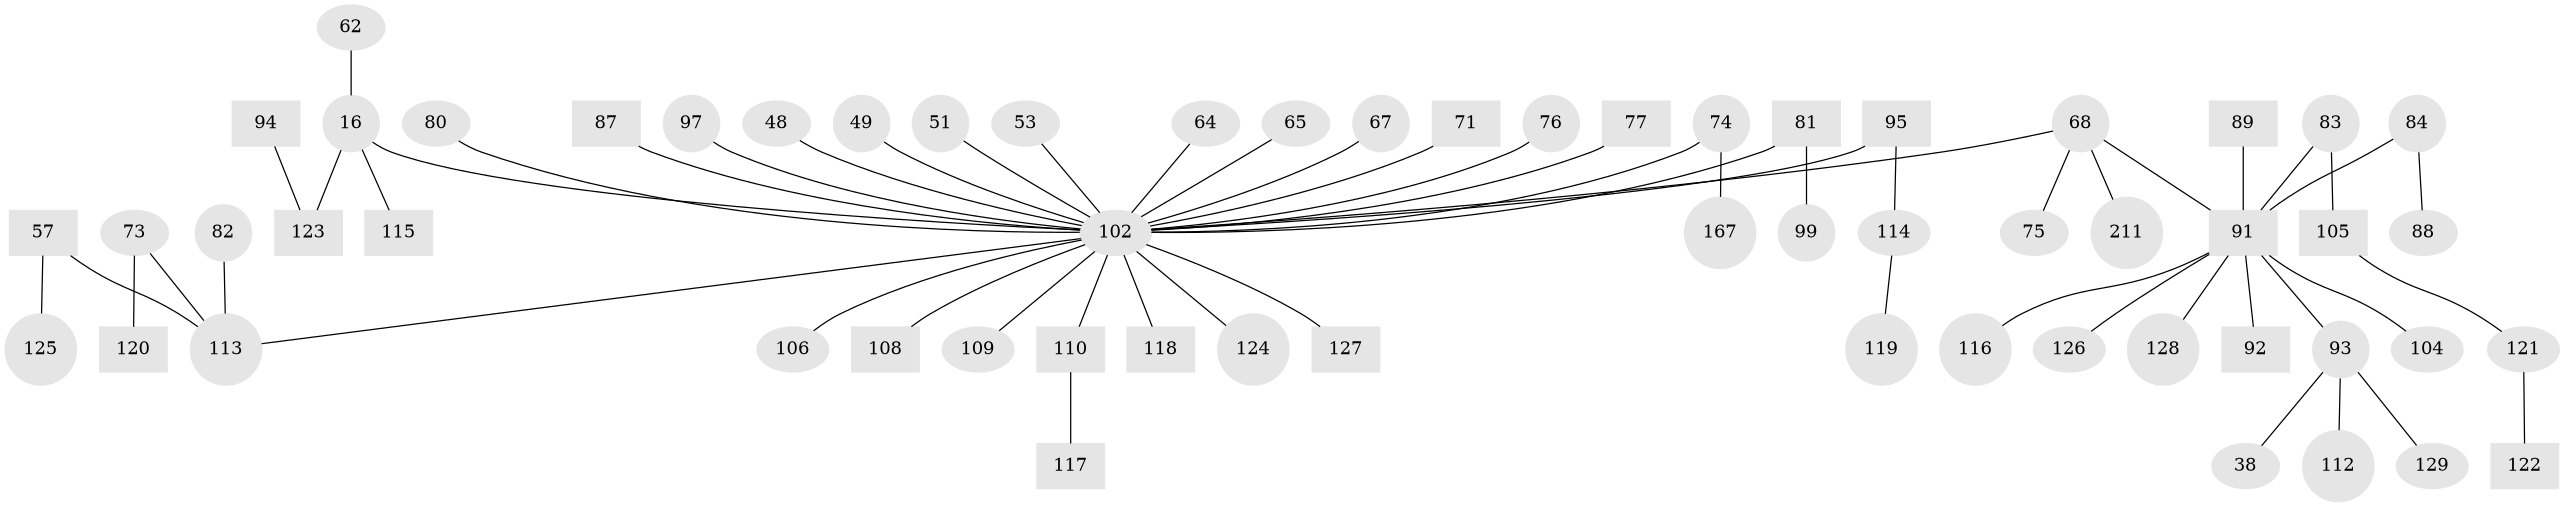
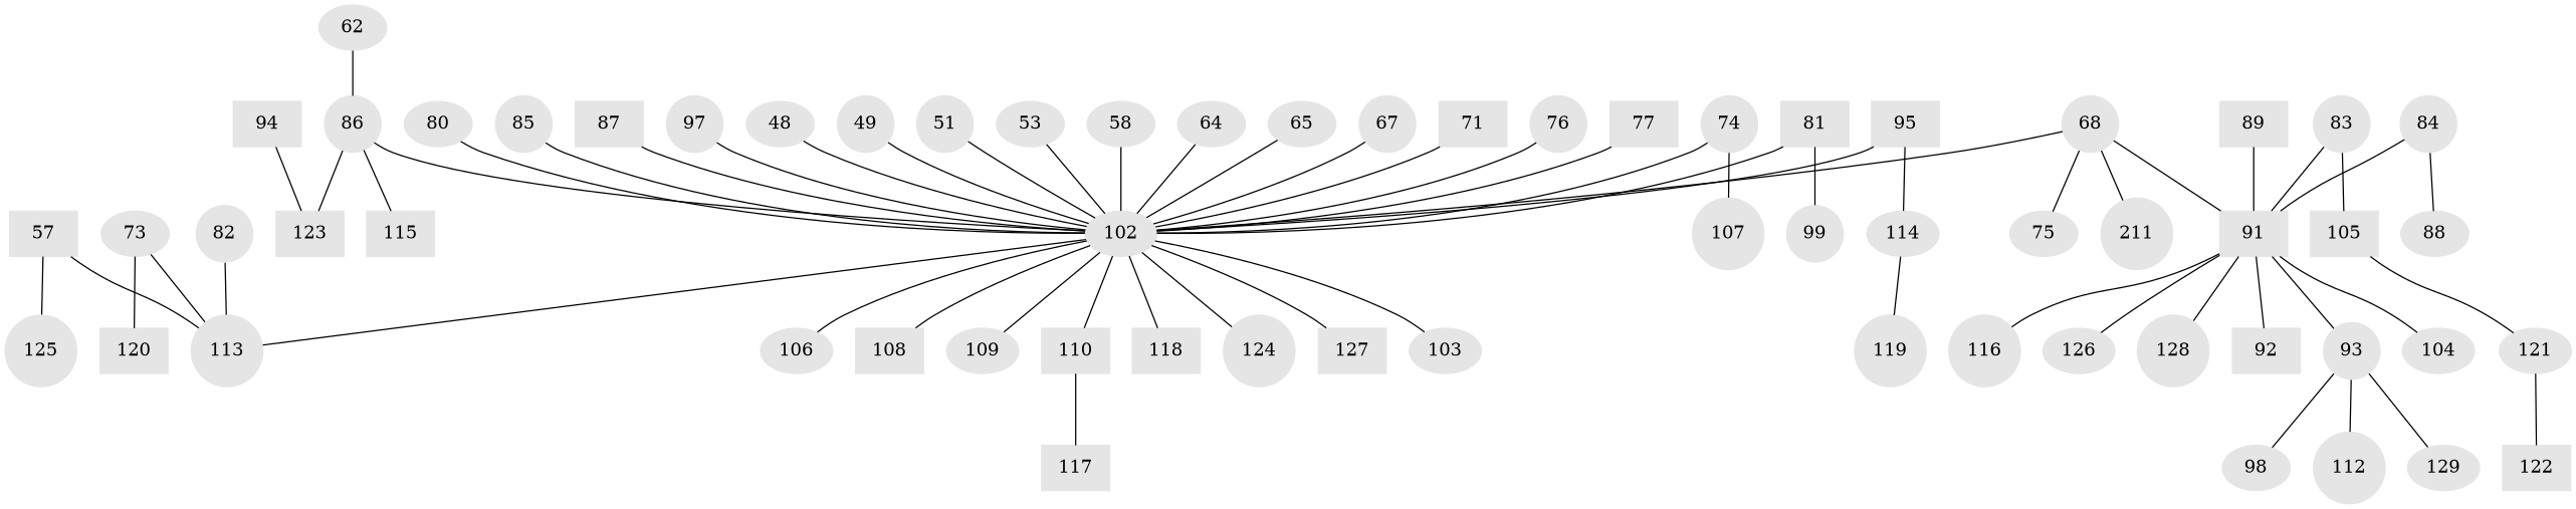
  graph {
    fontname="DejaVu Serif"
    node [color=gray90 fontname="DejaVu Serif" shape=circle style=filled]
    edge [fontname="DejaVu Serif"]
    102 [shape=ellipse super="+21+24+35+100+41+96+46"]
    113 [super="+66+78+79"]
+   103 [shape=ellipse]
    106 [shape=ellipse]
    108 [shape=box]
    109 [shape=ellipse]
    110 [shape=box]
    118 [shape=box]
    124
    127 [shape=box]
    48 [shape=ellipse]
    49
    51
    53 [shape=ellipse]
    57 [shape=box]
    125
-   86 [super="+6+27+43" label=16]
+   58 [shape=ellipse]
+   86 [super="+6+27+43"]
    115 [shape=box]
    123 [shape=box super="+8"]
    62 [shape=ellipse]
    64 [shape=ellipse]
    65 [shape=ellipse]
    67
    68 [super="+59"]
    75 [shape=ellipse]
    91 [shape=box super="+60"]
    n28 [label=211]
    92 [shape=box]
    93
    104 [shape=ellipse]
    116
    126 [shape=ellipse]
    128
    71 [shape=box]
    73 [shape=ellipse]
    120 [shape=box]
    74
-   107 [label=167]
+   107
    76
    77 [shape=box]
    80 [shape=ellipse]
    81 [shape=box super="+63+69"]
    99
    82
    83
    105 [shape=box]
    121 [shape=ellipse]
    84
    88 [shape=ellipse]
+   85
    87 [shape=box]
    89 [shape=box]
-   98 [shape=ellipse label=38]
+   98 [shape=ellipse]
    112
    129 [shape=ellipse]
    94 [shape=box]
    95 [shape=box]
    114 [shape=ellipse]
    97
    117 [shape=box]
    119
    122 [shape=box]
    102 -- 113
+   102 -- 103
    102 -- 106
    102 -- 108
    102 -- 109
    102 -- 110
    102 -- 118
    102 -- 124
    102 -- 127
    110 -- 117
    48 -- 102
    49 -- 102
    51 -- 102
    53 -- 102
    57 -- 113
    57 -- 125
+   58 -- 102
    86 -- 102
    86 -- 115
    86 -- 123
    62 -- 86
    64 -- 102
    65 -- 102
    67 -- 102
    68 -- 102
    68 -- 75
    68 -- 91
    68 -- n28
    91 -- 92
    91 -- 93
    91 -- 104
    91 -- 116
    91 -- 126
    91 -- 128
    93 -- 98
    93 -- 112
    93 -- 129
    71 -- 102
    73 -- 113
    73 -- 120
    74 -- 102
    74 -- 107
    76 -- 102
    77 -- 102
    80 -- 102
    81 -- 102
    81 -- 99
    82 -- 113
    83 -- 91
    83 -- 105
    105 -- 121
    121 -- 122
    84 -- 91
    84 -- 88
+   85 -- 102
    87 -- 102
    89 -- 91
    94 -- 123
    95 -- 102
    95 -- 114
    114 -- 119
    97 -- 102
  }
